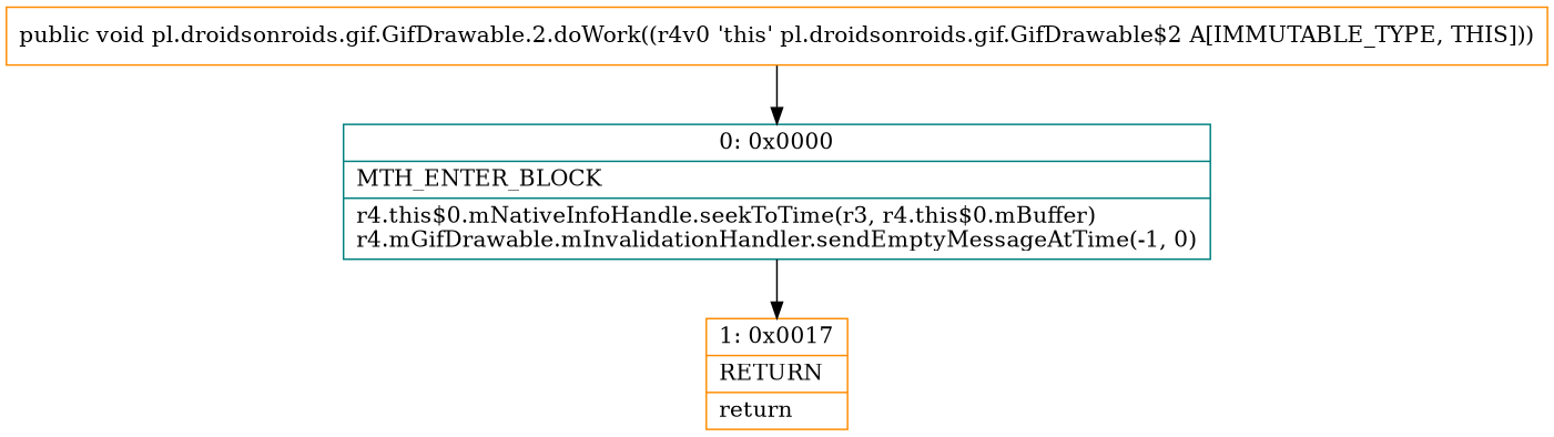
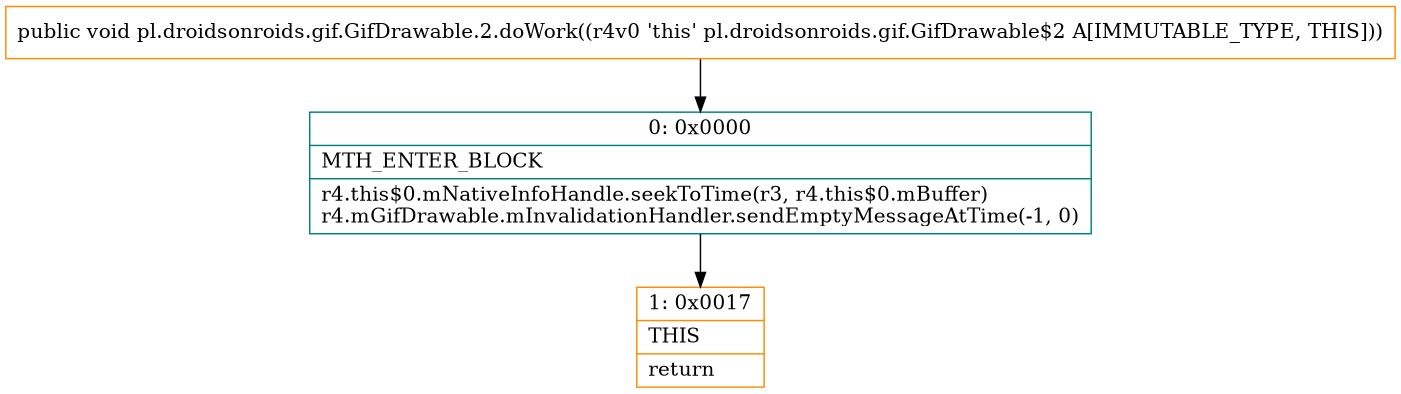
  digraph {
    node [shape=record color=darkorange]
    n1 [label="{0\:\ 0x0000|MTH_ENTER_BLOCK\l|r4.this$0.mNativeInfoHandle.seekToTime(r3, r4.this$0.mBuffer)\lr4.mGifDrawable.mInvalidationHandler.sendEmptyMessageAtTime(\-1, 0)\l}" color=teal]
-   n2 [label="{1\:\ 0x0017|RETURN\l|return\l}"]
+   n2 [label="{1\:\ 0x0017|THIS\l|return\l}"]
    n3 [label="{public void pl.droidsonroids.gif.GifDrawable.2.doWork((r4v0 'this' pl.droidsonroids.gif.GifDrawable$2 A[IMMUTABLE_TYPE, THIS])) }"]
    n1 -> n2
    n3 -> n1
  }
